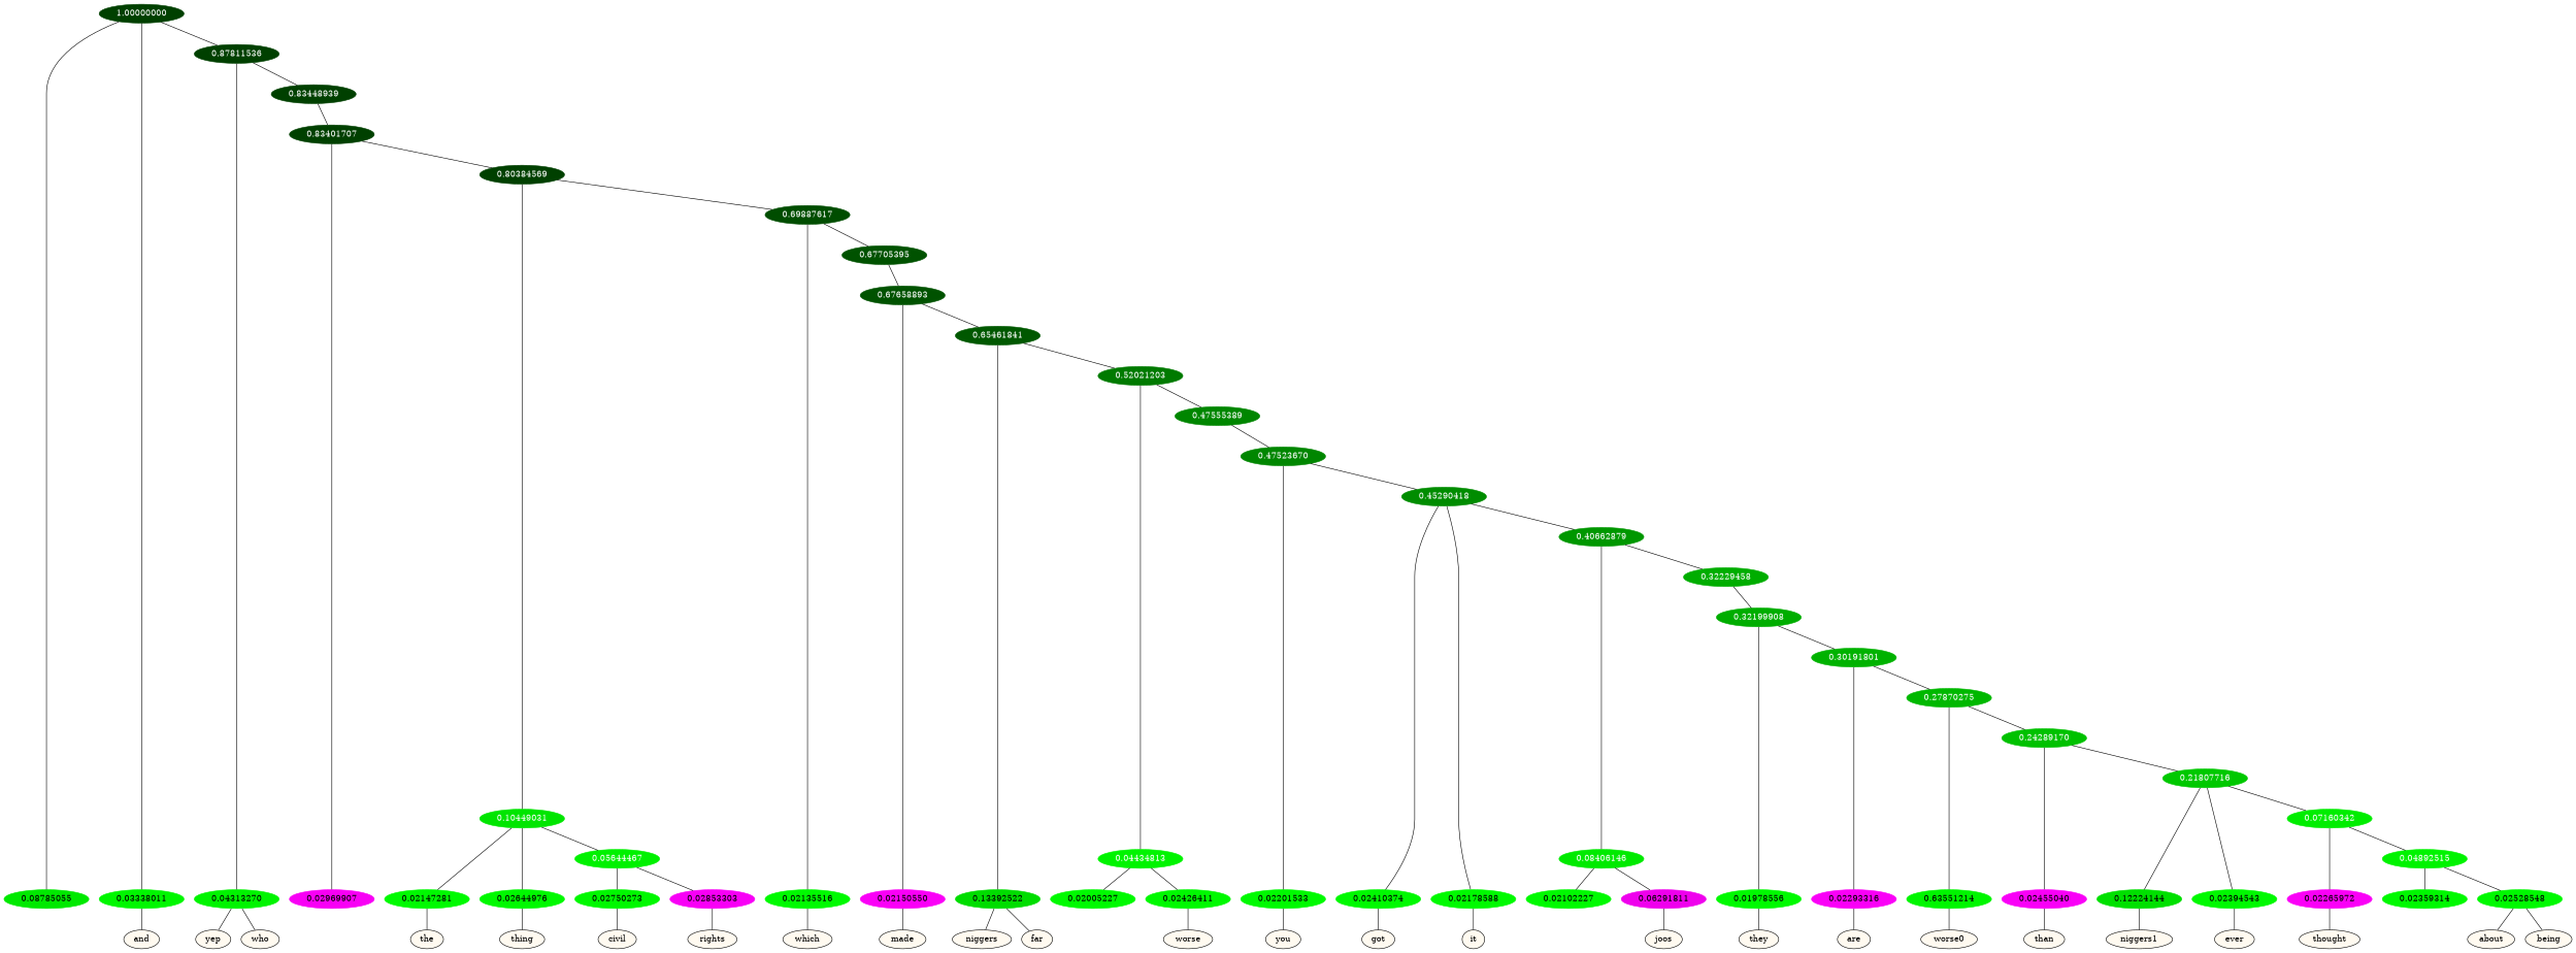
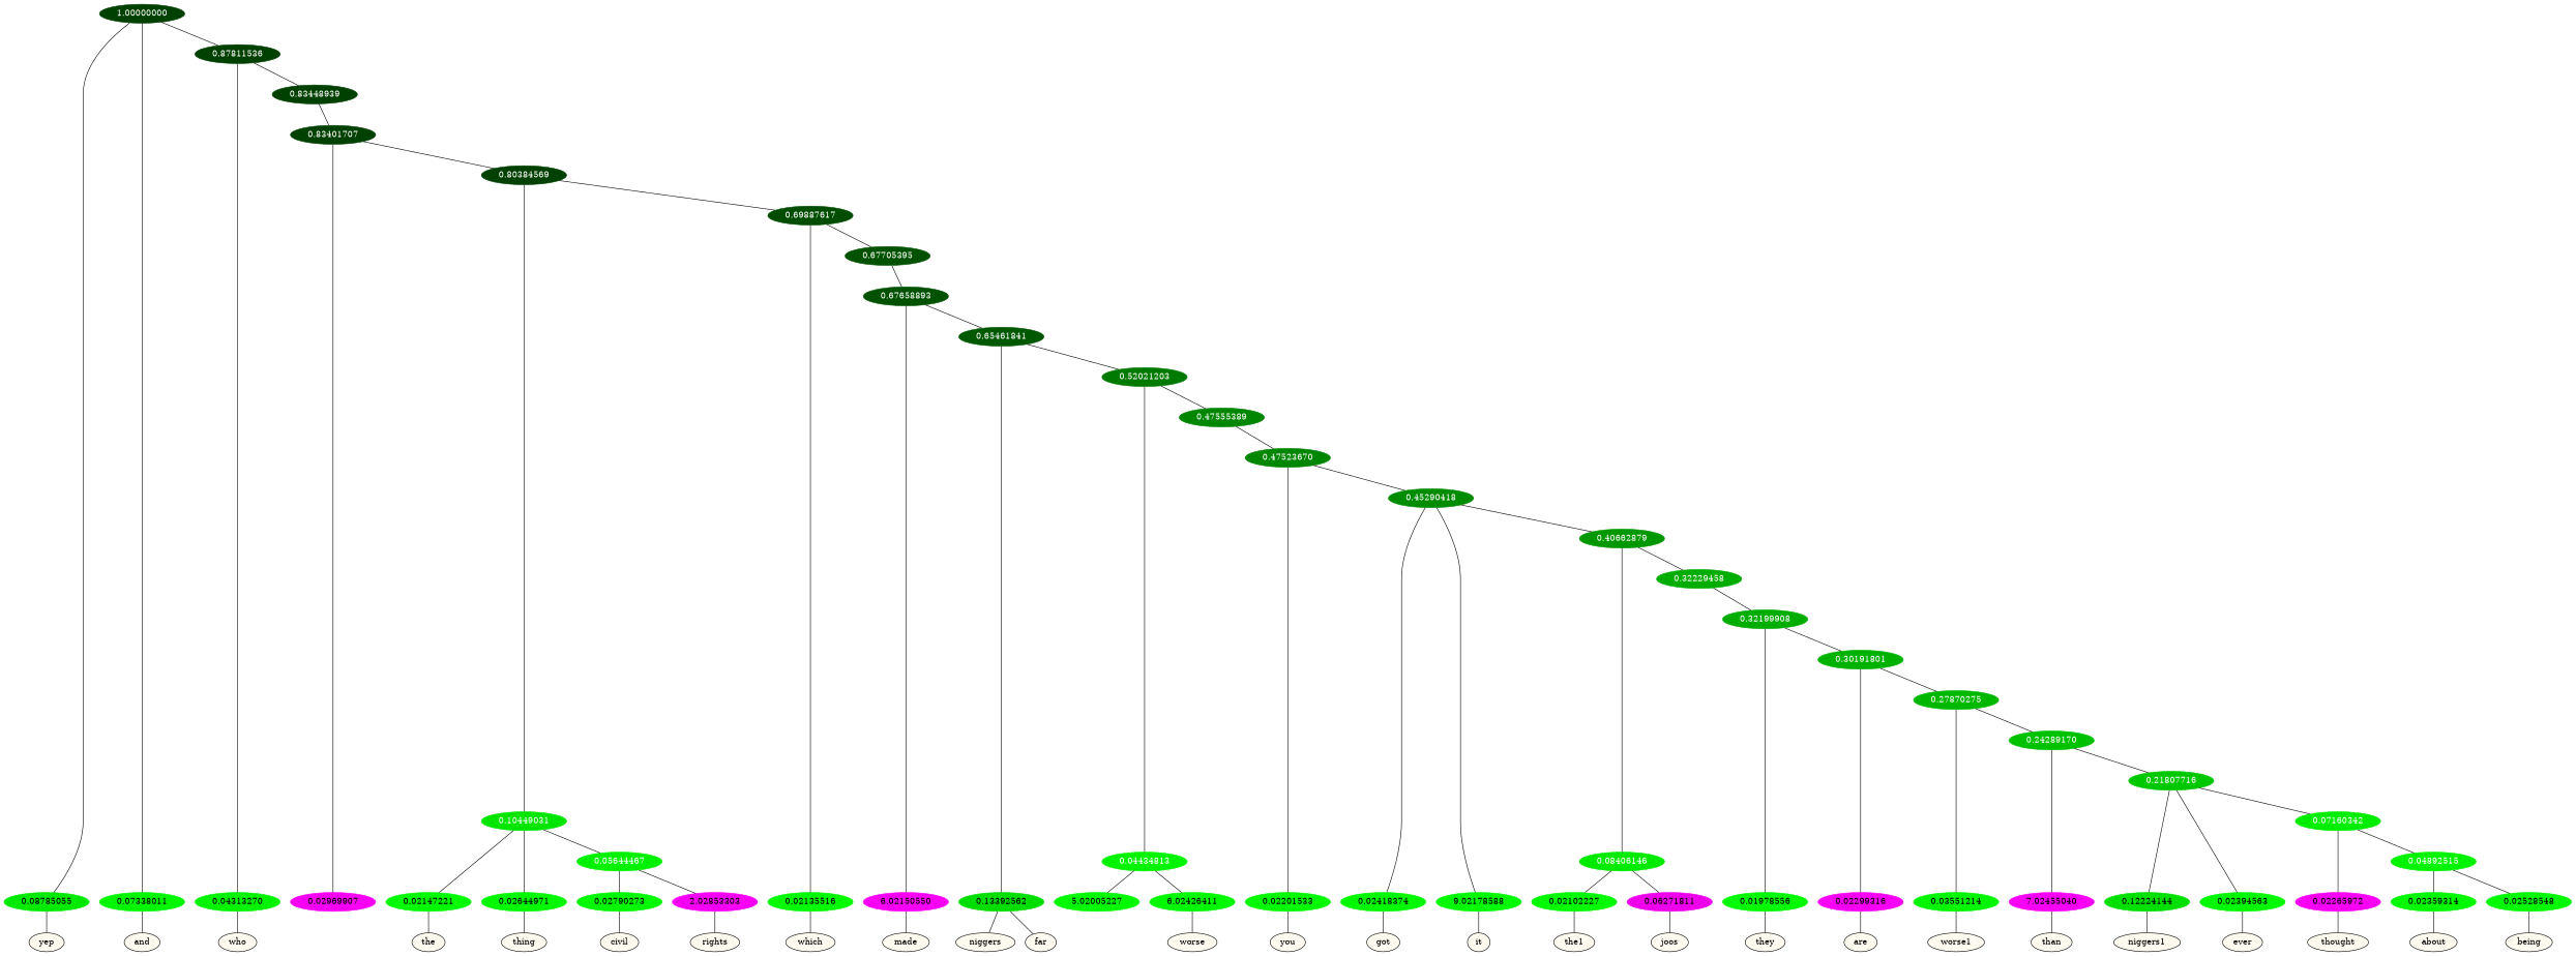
  graph {
    node [color=black format=png nodesep=0.001 ordering=out overlap_scaling=0.01 ranksep=0.001 style=filled fontcolor=black]
    n1 [fillcolor=floralwhite height=0.15 label=yep style="filled,solid" width=0.15 fontcolor=""]
    n2 [fillcolor=floralwhite height=0.15 label=and style="filled,solid" width=0.15 fontcolor=""]
    n3 [fillcolor=floralwhite height=0.15 label=who style="filled,solid" width=0.15 fontcolor=""]
    n4 [fillcolor=floralwhite height=0.15 label=the style="filled,solid" width=0.15 fontcolor=""]
    n5 [fillcolor=floralwhite height=0.15 label=civil style="filled,solid" width=0.15 fontcolor=""]
    n6 [fillcolor=floralwhite height=0.15 label=rights style="filled,solid" width=0.15 fontcolor=""]
    n7 [fillcolor=floralwhite height=0.15 label=thing style="filled,solid" width=0.15 fontcolor=""]
    n8 [fillcolor=floralwhite height=0.15 label=which style="filled,solid" width=0.15 fontcolor=""]
    n9 [fillcolor=floralwhite height=0.15 label=made style="filled,solid" width=0.15 fontcolor=""]
    n10 [fillcolor=floralwhite height=0.15 label=niggers style="filled,solid" width=0.15 fontcolor=""]
    n11 [fillcolor=floralwhite height=0.15 label=far style="filled,solid" width=0.15 fontcolor=""]
    n12 [fillcolor=floralwhite height=0.15 label=worse style="filled,solid" width=0.15 fontcolor=""]
    n13 [fillcolor=floralwhite height=0.15 label=you style="filled,solid" width=0.15 fontcolor=""]
    n14 [fillcolor=floralwhite height=0.15 label=got style="filled,solid" width=0.15 fontcolor=""]
    n15 [fillcolor=floralwhite height=0.15 label=it style="filled,solid" width=0.15 fontcolor=""]
+   n16 [fillcolor=floralwhite height=0.15 label=the1 style="filled,solid" width=0.15 fontcolor=""]
    n17 [fillcolor=floralwhite height=0.15 label=joos style="filled,solid" width=0.15 fontcolor=""]
    n18 [fillcolor=floralwhite height=0.15 label=they style="filled,solid" width=0.15 fontcolor=""]
    n19 [fillcolor=floralwhite height=0.15 label=are style="filled,solid" width=0.15 fontcolor=""]
-   n20 [fillcolor=floralwhite height=0.15 label=worse0 style="filled,solid" width=0.15 fontcolor=""]
+   n20 [fillcolor=floralwhite height=0.15 label=worse1 style="filled,solid" width=0.15 fontcolor=""]
    n21 [fillcolor=floralwhite height=0.15 label=than style="filled,solid" width=0.15 fontcolor=""]
    n22 [fillcolor=floralwhite height=0.15 label=niggers1 style="filled,solid" width=0.15 fontcolor=""]
    n23 [fillcolor=floralwhite height=0.15 label=ever style="filled,solid" width=0.15 fontcolor=""]
    n24 [fillcolor=floralwhite height=0.15 label=thought style="filled,solid" width=0.15 fontcolor=""]
    n25 [fillcolor=floralwhite height=0.15 label=about style="filled,solid" width=0.15 fontcolor=""]
    n26 [fillcolor=floralwhite height=0.15 label=being style="filled,solid" width=0.15 fontcolor=""]
    n27 [color="0.334 1.000 0.912" height=0.15 label=0.08785055 width=0.15]
-   n28 [color="0.334 1.000 0.967" height=0.15 label=0.03338011 width=0.15]
+   n28 [color="0.334 1.000 0.967" height=0.15 label=0.07338011 width=0.15]
    n29 [color="0.334 1.000 0.957" height=0.15 label=0.04313270 width=0.15]
    n30 [color="0.835 1.000 0.970" height=0.15 label=0.02969907 width=0.15]
-   n31 [color="0.334 1.000 0.979" height=0.15 label=0.02147281 width=0.15]
-   n32 [color="0.334 1.000 0.972" height=0.15 label=0.02750273 width=0.15]
-   n33 [color="0.835 1.000 0.971" height=0.15 label=0.02853303 width=0.15]
-   n34 [color="0.334 1.000 0.974" height=0.15 label=0.02644976 width=0.15]
+   n31 [color="0.334 1.000 0.979" height=0.15 label=0.02147221 width=0.15]
+   n32 [color="0.334 1.000 0.972" height=0.15 label=0.02790273 width=0.15]
+   n33 [color="0.835 1.000 0.971" height=0.15 label=2.02853303 width=0.15]
+   n34 [color="0.334 1.000 0.974" height=0.15 label=0.02644971 width=0.15]
    n35 [color="0.334 1.000 0.979" height=0.15 label=0.02135516 width=0.15]
-   n36 [color="0.835 1.000 0.978" height=0.15 label=0.02150550 width=0.15]
-   n37 [color="0.334 1.000 0.866" height=0.15 label=0.13392522 width=0.15]
-   n38 [color="0.334 1.000 0.980" height=0.15 label=0.02005227 width=0.15]
-   n39 [color="0.334 1.000 0.976" height=0.15 label=0.02426411 width=0.15]
+   n36 [color="0.835 1.000 0.978" height=0.15 label=6.02150550 width=0.15]
+   n37 [color="0.334 1.000 0.866" height=0.15 label=0.13392562 width=0.15]
+   n38 [color="0.334 1.000 0.980" height=0.15 label=5.02005227 width=0.15]
+   n39 [color="0.334 1.000 0.976" height=0.15 label=6.02426411 width=0.15]
    n40 [color="0.334 1.000 0.978" height=0.15 label=0.02201533 width=0.15]
-   n41 [color="0.334 1.000 0.976" height=0.15 label=0.02410374 width=0.15]
-   n42 [color="0.334 1.000 0.978" height=0.15 label=0.02178588 width=0.15]
+   n41 [color="0.334 1.000 0.976" height=0.15 label=0.02418374 width=0.15]
+   n42 [color="0.334 1.000 0.978" height=0.15 label=9.02178588 width=0.15]
    n43 [color="0.334 1.000 0.979" height=0.15 label=0.02102227 width=0.15]
-   n44 [color="0.835 1.000 0.937" height=0.15 label=0.06291811 width=0.15]
+   n44 [color="0.835 1.000 0.937" height=0.15 label=0.06271811 width=0.15]
    n45 [color="0.334 1.000 0.980" height=0.15 label=0.01978556 width=0.15]
-   n46 [color="0.835 1.000 0.977" height=0.15 label=0.02293316 width=0.15]
-   n47 [color="0.334 1.000 0.964" height=0.15 label=0.63551214 width=0.15]
-   n48 [color="0.835 1.000 0.975" height=0.15 label=0.02455040 width=0.15]
+   n46 [color="0.835 1.000 0.977" height=0.15 label=0.02299316 width=0.15]
+   n47 [color="0.334 1.000 0.964" height=0.15 label=0.03551214 width=0.15]
+   n48 [color="0.835 1.000 0.975" height=0.15 label=7.02455040 width=0.15]
    n49 [color="0.334 1.000 0.878" height=0.15 label=0.12224144 width=0.15]
-   n50 [color="0.334 1.000 0.976" height=0.15 label=0.02394543 width=0.15]
+   n50 [color="0.334 1.000 0.976" height=0.15 label=0.02394563 width=0.15]
    n51 [color="0.835 1.000 0.977" height=0.15 label=0.02265972 width=0.15]
    n52 [color="0.334 1.000 0.976" height=0.15 label=0.02359314 width=0.15]
    n53 [color="0.334 1.000 0.975" height=0.15 label=0.02528548 width=0.15]
    n54 [color="0.334 1.000 0.250" fontcolor=grey99 height=0.15 label=1.00000000 width=0.15]
    n55 [color="0.334 1.000 0.250" fontcolor=grey99 height=0.15 label=0.87811536 width=0.15]
    n56 [color="0.334 1.000 0.250" fontcolor=grey99 height=0.15 label=0.83448939 width=0.15]
    n57 [color="0.334 1.000 0.250" fontcolor=grey99 height=0.15 label=0.83401707 width=0.15]
    n58 [color="0.334 1.000 0.250" fontcolor=grey99 height=0.15 label=0.80384569 width=0.15]
    n59 [color="0.334 1.000 0.896" fontcolor=grey99 height=0.15 label=0.10449031 width=0.15]
    n60 [color="0.334 1.000 0.301" fontcolor=grey99 height=0.15 label=0.69887617 width=0.15]
    n61 [color="0.334 1.000 0.944" fontcolor=grey99 height=0.15 label=0.05644467 width=0.15]
    n62 [color="0.334 1.000 0.323" fontcolor=grey99 height=0.15 label=0.67705395 width=0.15]
    n63 [color="0.334 1.000 0.323" fontcolor=grey99 height=0.15 label=0.67658893 width=0.15]
    n64 [color="0.334 1.000 0.345" fontcolor=grey99 height=0.15 label=0.65461841 width=0.15]
    n65 [color="0.334 1.000 0.480" fontcolor=grey99 height=0.15 label=0.52021203 width=0.15]
    n66 [color="0.334 1.000 0.956" fontcolor=grey99 height=0.15 label=0.04434813 width=0.15]
    n67 [color="0.334 1.000 0.524" fontcolor=grey99 height=0.15 label=0.47555389 width=0.15]
    n68 [color="0.334 1.000 0.525" fontcolor=grey99 height=0.15 label=0.47523670 width=0.15]
    n69 [color="0.334 1.000 0.547" fontcolor=grey99 height=0.15 label=0.45290418 width=0.15]
    n70 [color="0.334 1.000 0.593" fontcolor=grey99 height=0.15 label=0.40662879 width=0.15]
    n71 [color="0.334 1.000 0.916" fontcolor=grey99 height=0.15 label=0.08406146 width=0.15]
    n72 [color="0.334 1.000 0.678" fontcolor=grey99 height=0.15 label=0.32229458 width=0.15]
    n73 [color="0.334 1.000 0.678" fontcolor=grey99 height=0.15 label=0.32199908 width=0.15]
    n74 [color="0.334 1.000 0.698" fontcolor=grey99 height=0.15 label=0.30191801 width=0.15]
    n75 [color="0.334 1.000 0.721" fontcolor=grey99 height=0.15 label=0.27870275 width=0.15]
    n76 [color="0.334 1.000 0.757" fontcolor=grey99 height=0.15 label=0.24289170 width=0.15]
    n77 [color="0.334 1.000 0.782" fontcolor=grey99 height=0.15 label=0.21807716 width=0.15]
    n78 [color="0.334 1.000 0.928" fontcolor=grey99 height=0.15 label=0.07160342 width=0.15]
    n79 [color="0.334 1.000 0.951" fontcolor=grey99 height=0.15 label=0.04892515 width=0.15]
    subgraph sub_1 {
      rank=same
      n1
      n2
      n3
      n4
      n5
      n6
      n7
      n8
      n9
      n10
      n11
      n12
      n13
      n14
      n15
+     n16
      n17
      n18
      n19
      n20
      n21
      n22
      n23
      n24
      n25
      n26
    }
    subgraph sub_2 {
      rank=same
      n27
      n28
      n29
      n30
      n31
      n32
      n33
      n34
      n35
      n36
      n37
      n38
      n39
      n40
      n41
      n42
      n43
      n44
      n45
      n46
      n47
      n48
      n49
      n50
      n51
      n52
      n53
    }
-   n29 -- n1
+   n27 -- n1
    n28 -- n2
    n29 -- n3
    n31 -- n4
    n32 -- n5
    n33 -- n6
    n34 -- n7
    n35 -- n8
    n36 -- n9
    n37 -- n10
    n37 -- n11
    n39 -- n12
    n40 -- n13
    n41 -- n14
    n42 -- n15
+   n43 -- n16
    n44 -- n17
    n45 -- n18
    n46 -- n19
    n47 -- n20
    n48 -- n21
    n49 -- n22
    n50 -- n23
    n51 -- n24
-   n53 -- n25
+   n52 -- n25
    n53 -- n26
    n54 -- n27
    n54 -- n28
    n54 -- n55
    n55 -- n29
    n55 -- n56
    n56 -- n57
    n57 -- n30
    n57 -- n58
    n58 -- n59
    n58 -- n60
    n59 -- n31
    n59 -- n34
    n59 -- n61
    n60 -- n35
    n60 -- n62
    n61 -- n32
    n61 -- n33
    n62 -- n63
    n63 -- n36
    n63 -- n64
    n64 -- n37
    n64 -- n65
    n65 -- n66
    n65 -- n67
    n66 -- n38
    n66 -- n39
    n67 -- n68
    n68 -- n40
    n68 -- n69
    n69 -- n41
    n69 -- n42
    n69 -- n70
    n70 -- n71
    n70 -- n72
    n71 -- n43
    n71 -- n44
    n72 -- n73
    n73 -- n45
    n73 -- n74
    n74 -- n46
    n74 -- n75
    n75 -- n47
    n75 -- n76
    n76 -- n48
    n76 -- n77
    n77 -- n49
    n77 -- n50
    n77 -- n78
    n78 -- n51
    n78 -- n79
    n79 -- n52
    n79 -- n53
  }
